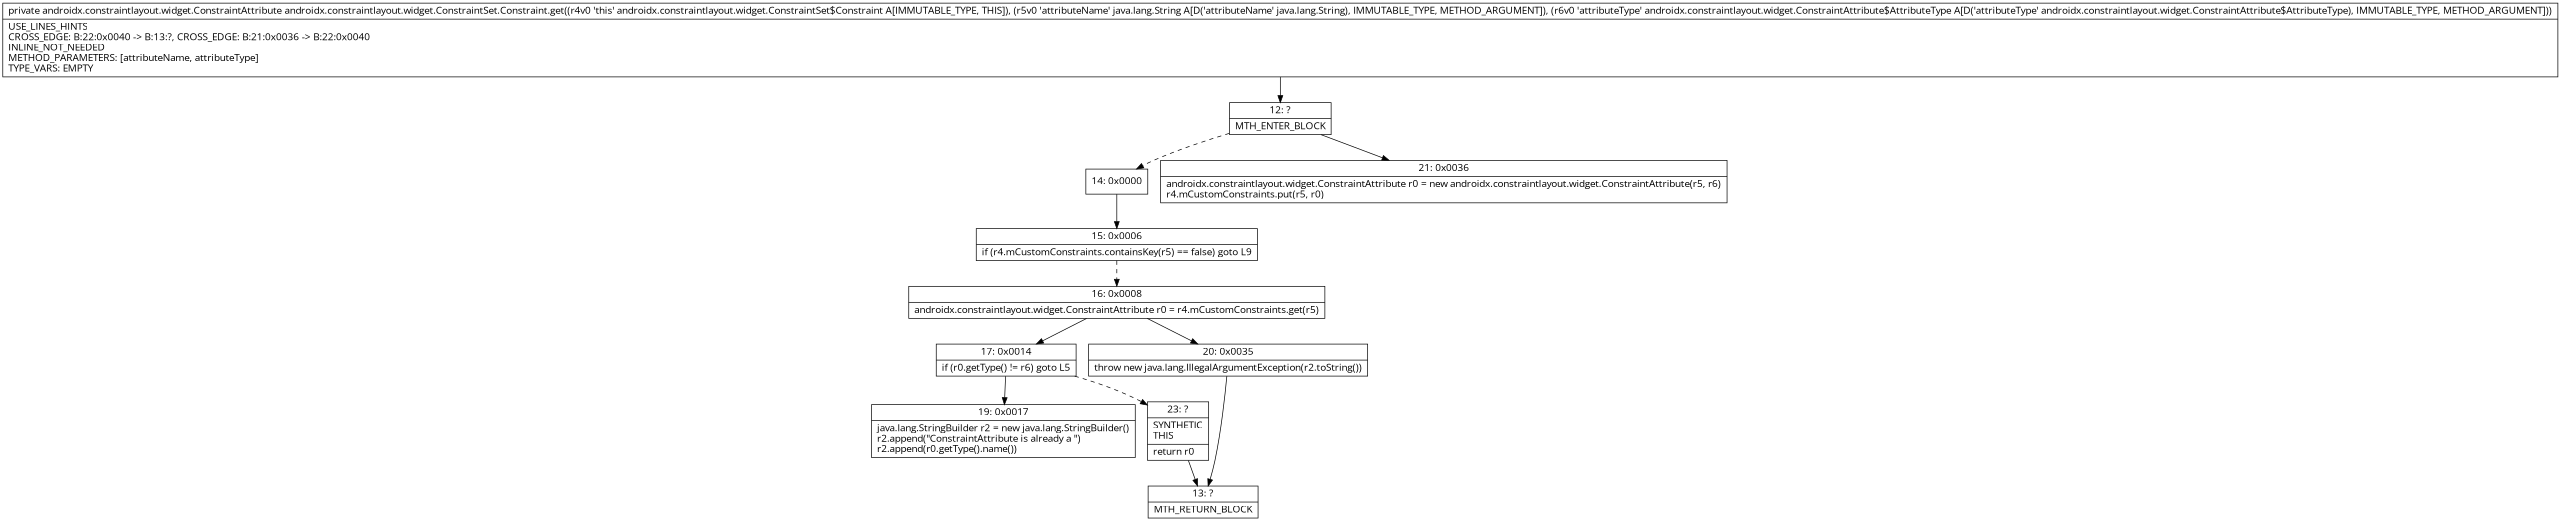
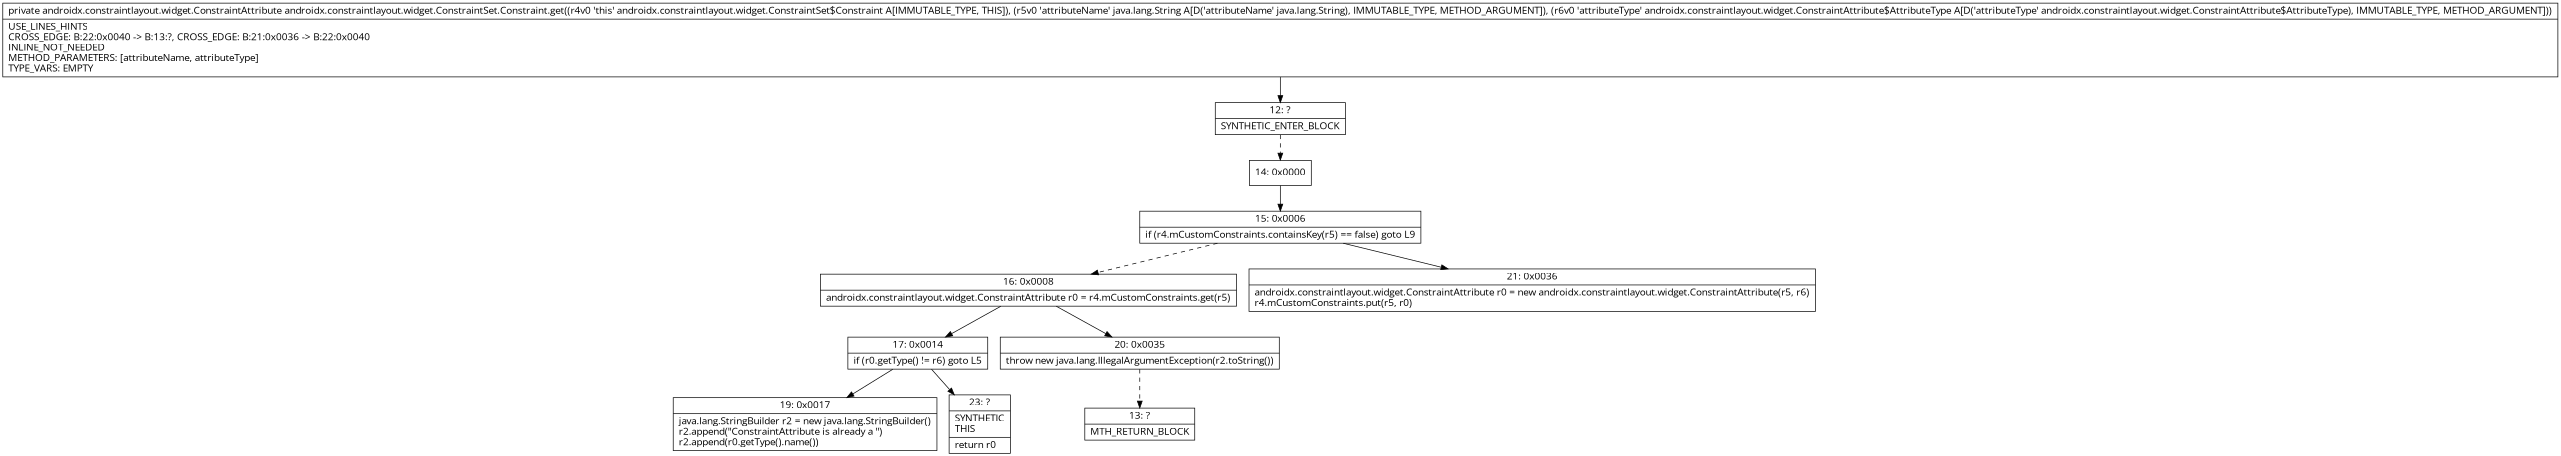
  digraph {
    fontname="Open Sans"
    node [fontname="Open Sans" shape=record]
    edge [fontname="Open Sans"]
-   n1 [label="{12\:\ ?|MTH_ENTER_BLOCK\l}"]
+   n1 [label="{12\:\ ?|SYNTHETIC_ENTER_BLOCK\l}"]
    n2 [label="{14\:\ 0x0000}"]
    n3 [label="{15\:\ 0x0006|if (r4.mCustomConstraints.containsKey(r5) == false) goto L9\l}"]
    n4 [label="{16\:\ 0x0008|androidx.constraintlayout.widget.ConstraintAttribute r0 = r4.mCustomConstraints.get(r5)\l}"]
    n5 [label="{21\:\ 0x0036|androidx.constraintlayout.widget.ConstraintAttribute r0 = new androidx.constraintlayout.widget.ConstraintAttribute(r5, r6)\lr4.mCustomConstraints.put(r5, r0)\l}"]
    n6 [label="{17\:\ 0x0014|if (r0.getType() != r6) goto L5\l}"]
    n7 [label="{20\:\ 0x0035|throw new java.lang.IllegalArgumentException(r2.toString())\l}"]
    n8 [label="{19\:\ 0x0017|java.lang.StringBuilder r2 = new java.lang.StringBuilder()\lr2.append(\"ConstraintAttribute is already a \")\lr2.append(r0.getType().name())\l}"]
    n9 [label="{23\:\ ?|SYNTHETIC\lTHIS\l|return r0\l}"]
    n10 [label="{13\:\ ?|MTH_RETURN_BLOCK\l}"]
    n11 [label="{private androidx.constraintlayout.widget.ConstraintAttribute androidx.constraintlayout.widget.ConstraintSet.Constraint.get((r4v0 'this' androidx.constraintlayout.widget.ConstraintSet$Constraint A[IMMUTABLE_TYPE, THIS]), (r5v0 'attributeName' java.lang.String A[D('attributeName' java.lang.String), IMMUTABLE_TYPE, METHOD_ARGUMENT]), (r6v0 'attributeType' androidx.constraintlayout.widget.ConstraintAttribute$AttributeType A[D('attributeType' androidx.constraintlayout.widget.ConstraintAttribute$AttributeType), IMMUTABLE_TYPE, METHOD_ARGUMENT]))  | USE_LINES_HINTS\lCROSS_EDGE: B:22:0x0040 \-\> B:13:?, CROSS_EDGE: B:21:0x0036 \-\> B:22:0x0040\lINLINE_NOT_NEEDED\lMETHOD_PARAMETERS: [attributeName, attributeType]\lTYPE_VARS: EMPTY\l}"]
    n1 -> n2 [style=dashed]
    n2 -> n3
    n3 -> n4 [style=dashed]
-   n1 -> n5
+   n3 -> n5
    n4 -> n6
    n4 -> n7
    n6 -> n8
-   n6 -> n9 [style=dashed]
-   n7 -> n10
-   n9 -> n10
+   n6 -> n9 [style=solid]
+   n7 -> n10 [style=dashed]
    n11 -> n1
  }
